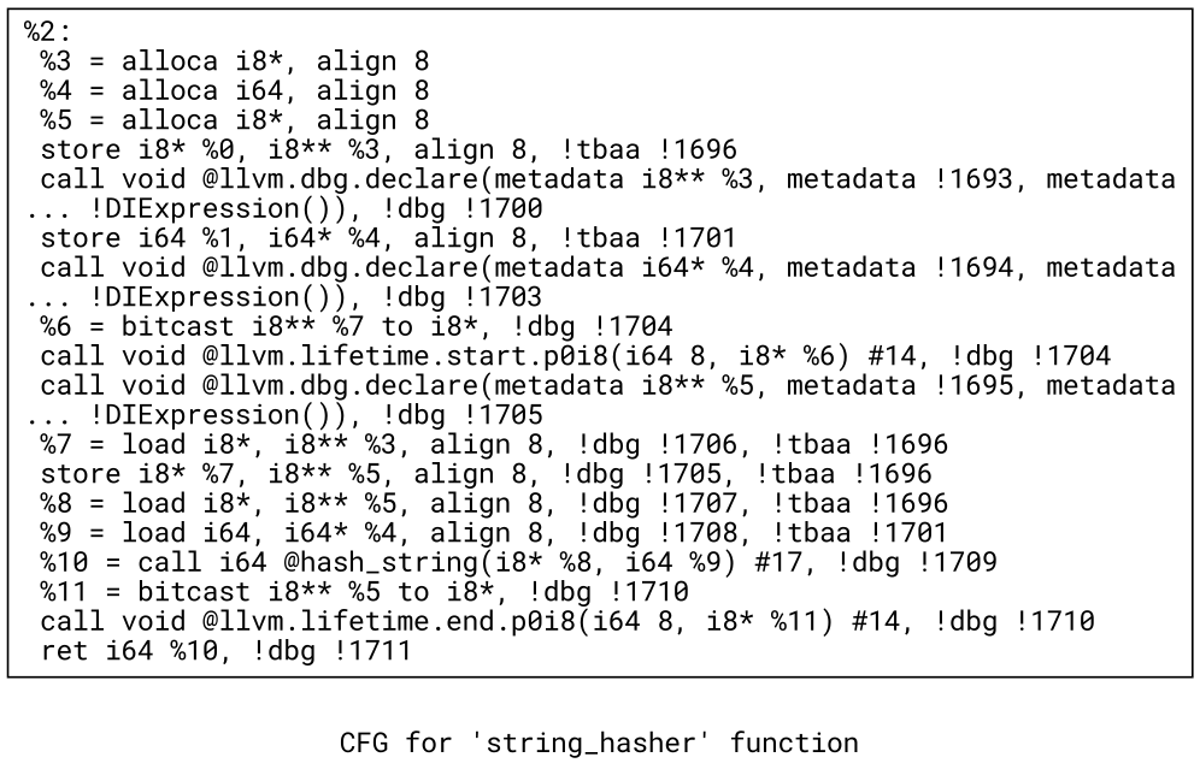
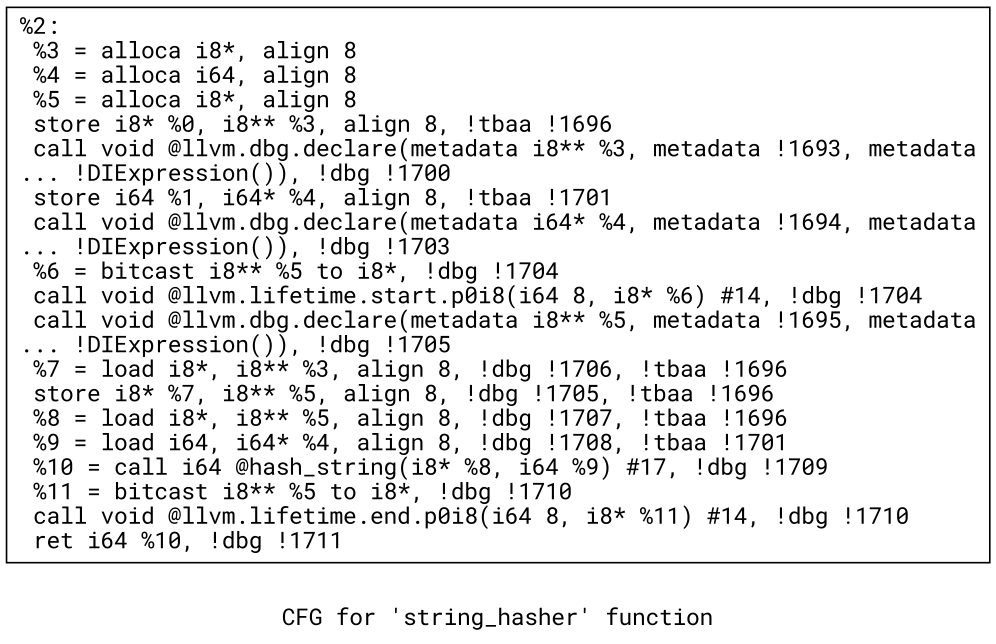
  digraph {
    label="CFG for 'string_hasher' function"
    rankdir=LR
    fontname="Roboto Mono"
-   n1 [label="{%2:\l  %3 = alloca i8*, align 8\l  %4 = alloca i64, align 8\l  %5 = alloca i8*, align 8\l  store i8* %0, i8** %3, align 8, !tbaa !1696\l  call void @llvm.dbg.declare(metadata i8** %3, metadata !1693, metadata\l... !DIExpression()), !dbg !1700\l  store i64 %1, i64* %4, align 8, !tbaa !1701\l  call void @llvm.dbg.declare(metadata i64* %4, metadata !1694, metadata\l... !DIExpression()), !dbg !1703\l  %6 = bitcast i8** %7 to i8*, !dbg !1704\l  call void @llvm.lifetime.start.p0i8(i64 8, i8* %6) #14, !dbg !1704\l  call void @llvm.dbg.declare(metadata i8** %5, metadata !1695, metadata\l... !DIExpression()), !dbg !1705\l  %7 = load i8*, i8** %3, align 8, !dbg !1706, !tbaa !1696\l  store i8* %7, i8** %5, align 8, !dbg !1705, !tbaa !1696\l  %8 = load i8*, i8** %5, align 8, !dbg !1707, !tbaa !1696\l  %9 = load i64, i64* %4, align 8, !dbg !1708, !tbaa !1701\l  %10 = call i64 @hash_string(i8* %8, i64 %9) #17, !dbg !1709\l  %11 = bitcast i8** %5 to i8*, !dbg !1710\l  call void @llvm.lifetime.end.p0i8(i64 8, i8* %11) #14, !dbg !1710\l  ret i64 %10, !dbg !1711\l}" shape=record fontname="Roboto Mono"]
+   n1 [label="{%2:\l  %3 = alloca i8*, align 8\l  %4 = alloca i64, align 8\l  %5 = alloca i8*, align 8\l  store i8* %0, i8** %3, align 8, !tbaa !1696\l  call void @llvm.dbg.declare(metadata i8** %3, metadata !1693, metadata\l... !DIExpression()), !dbg !1700\l  store i64 %1, i64* %4, align 8, !tbaa !1701\l  call void @llvm.dbg.declare(metadata i64* %4, metadata !1694, metadata\l... !DIExpression()), !dbg !1703\l  %6 = bitcast i8** %5 to i8*, !dbg !1704\l  call void @llvm.lifetime.start.p0i8(i64 8, i8* %6) #14, !dbg !1704\l  call void @llvm.dbg.declare(metadata i8** %5, metadata !1695, metadata\l... !DIExpression()), !dbg !1705\l  %7 = load i8*, i8** %3, align 8, !dbg !1706, !tbaa !1696\l  store i8* %7, i8** %5, align 8, !dbg !1705, !tbaa !1696\l  %8 = load i8*, i8** %5, align 8, !dbg !1707, !tbaa !1696\l  %9 = load i64, i64* %4, align 8, !dbg !1708, !tbaa !1701\l  %10 = call i64 @hash_string(i8* %8, i64 %9) #17, !dbg !1709\l  %11 = bitcast i8** %5 to i8*, !dbg !1710\l  call void @llvm.lifetime.end.p0i8(i64 8, i8* %11) #14, !dbg !1710\l  ret i64 %10, !dbg !1711\l}" shape=record fontname="Roboto Mono"]
  }
